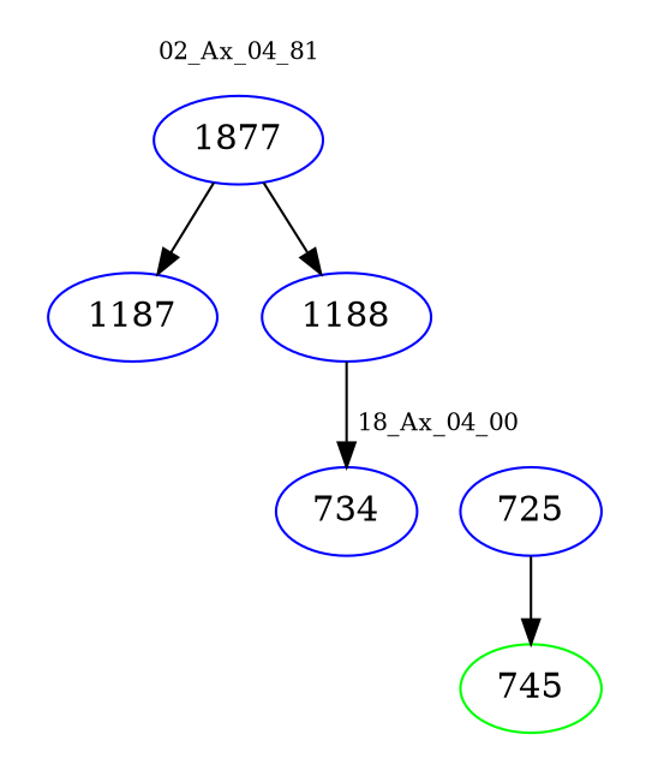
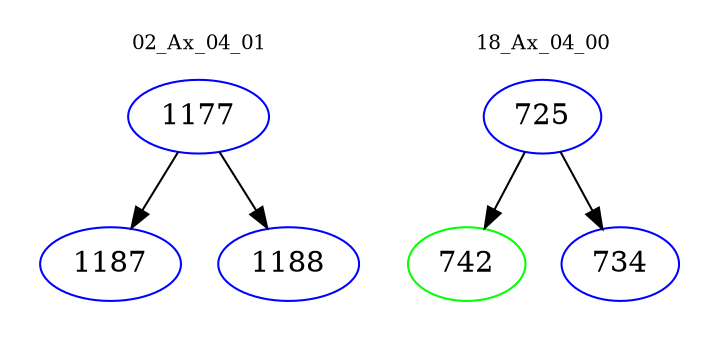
  digraph {
    node [color=blue]
    edge [color=black]
-   n1 [label=1877]
+   n1 [label=1177]
    n2 [label=1187]
    n3 [label=1188]
    n4 [label=725]
-   n5 [color=green label=745]
+   n5 [color=green label=742]
    n6 [label=734]
    subgraph cluster_1 {
      color=white
      fontsize=10
-     label="02_Ax_04_81"
+     label="02_Ax_04_01"
      n1
      n2
      n3
    }
    subgraph cluster_2 {
      color=white
      fontsize=10
      label="18_Ax_04_00"
      n4
      n5
      n6
    }
    n1 -> n2
    n1 -> n3
    n4 -> n5
-   n3 -> n6
+   n4 -> n6
  }
